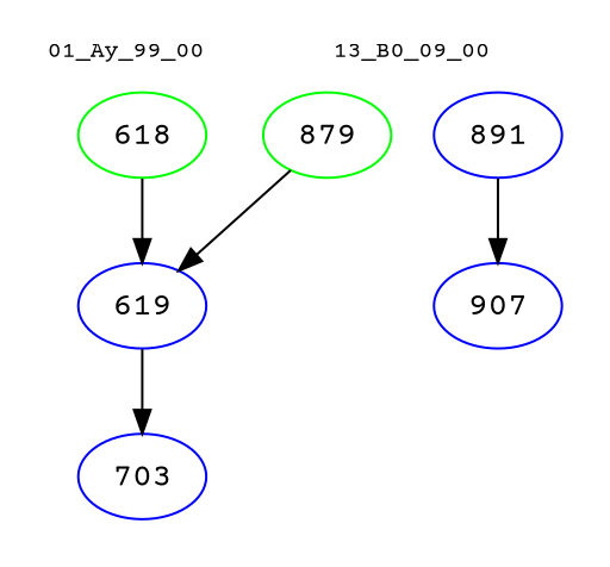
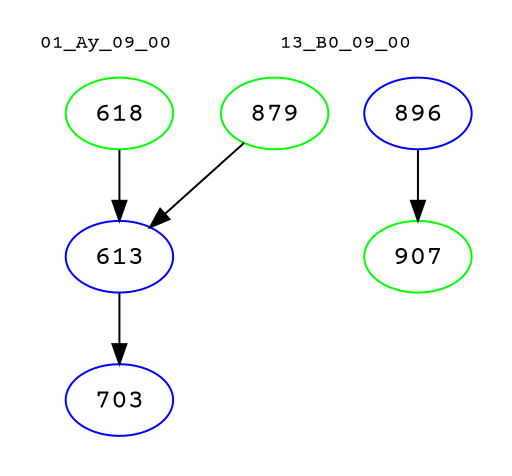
  digraph {
    fontname="Courier Prime"
    node [color=blue fontname="Courier Prime"]
    edge [color=black fontname="Courier Prime"]
    n1 [color=green label=618]
-   n2 [label=619]
+   n2 [label=613]
    n3 [label=703]
    n4 [color=green label=879]
-   n5 [label=891]
-   n6 [label=907]
+   n5 [label=896]
+   n6 [color=green label=907]
    subgraph cluster_1 {
      color=white
      fontsize=10
-     label="01_Ay_99_00"
+     label="01_Ay_09_00"
      n1
      n2
      n3
    }
    subgraph cluster_2 {
      color=white
      fontsize=10
      label="13_B0_09_00"
      n4
      n5
      n6
    }
    n1 -> n2
    n2 -> n3
    n4 -> n2
    n5 -> n6
  }
